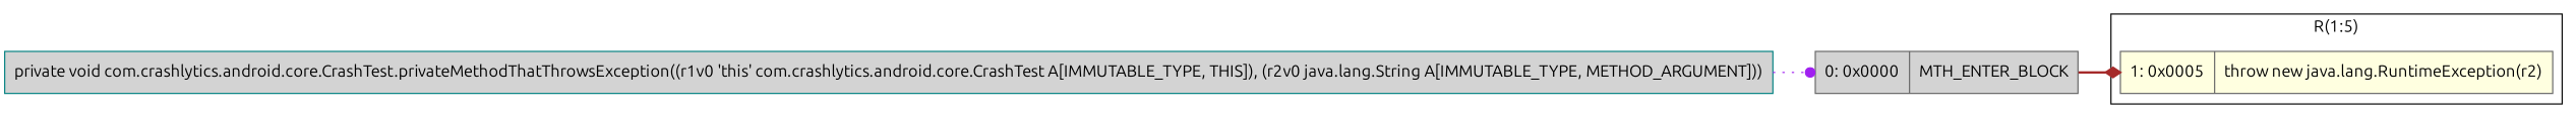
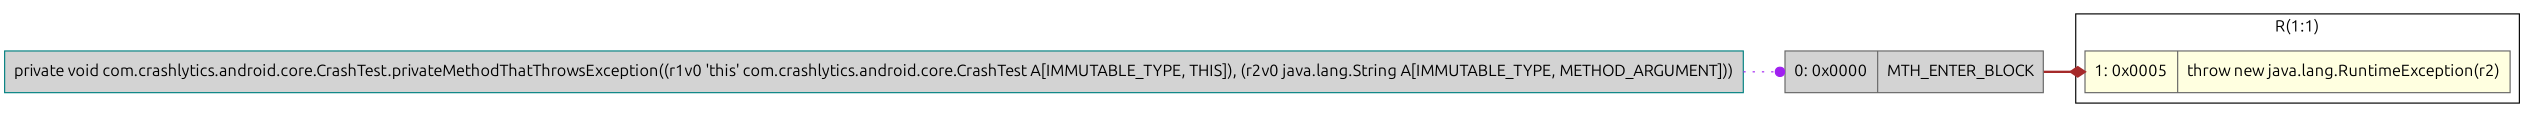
  digraph {
    rankdir=LR
    fontname=Ubuntu
    node [color=gray40 shape=record style=filled fillcolor=lightgrey fontname=Ubuntu]
    edge [fontname=Ubuntu]
    n1 [label="{1\:\ 0x0005|throw new java.lang.RuntimeException(r2)\l}" fillcolor=lightyellow]
    n2 [label="{0\:\ 0x0000|MTH_ENTER_BLOCK\l}"]
    n3 [label="{private void com.crashlytics.android.core.CrashTest.privateMethodThatThrowsException((r1v0 'this' com.crashlytics.android.core.CrashTest A[IMMUTABLE_TYPE, THIS]), (r2v0 java.lang.String A[IMMUTABLE_TYPE, METHOD_ARGUMENT])) }" color=teal]
    subgraph cluster_1 {
-     label="R(1:5)"
+     label="R(1:1)"
      n1
    }
    n2 -> n1 [color=brown style=bold arrowhead=diamond]
    n3 -> n2 [color=purple style=dotted arrowhead=dot]
  }
